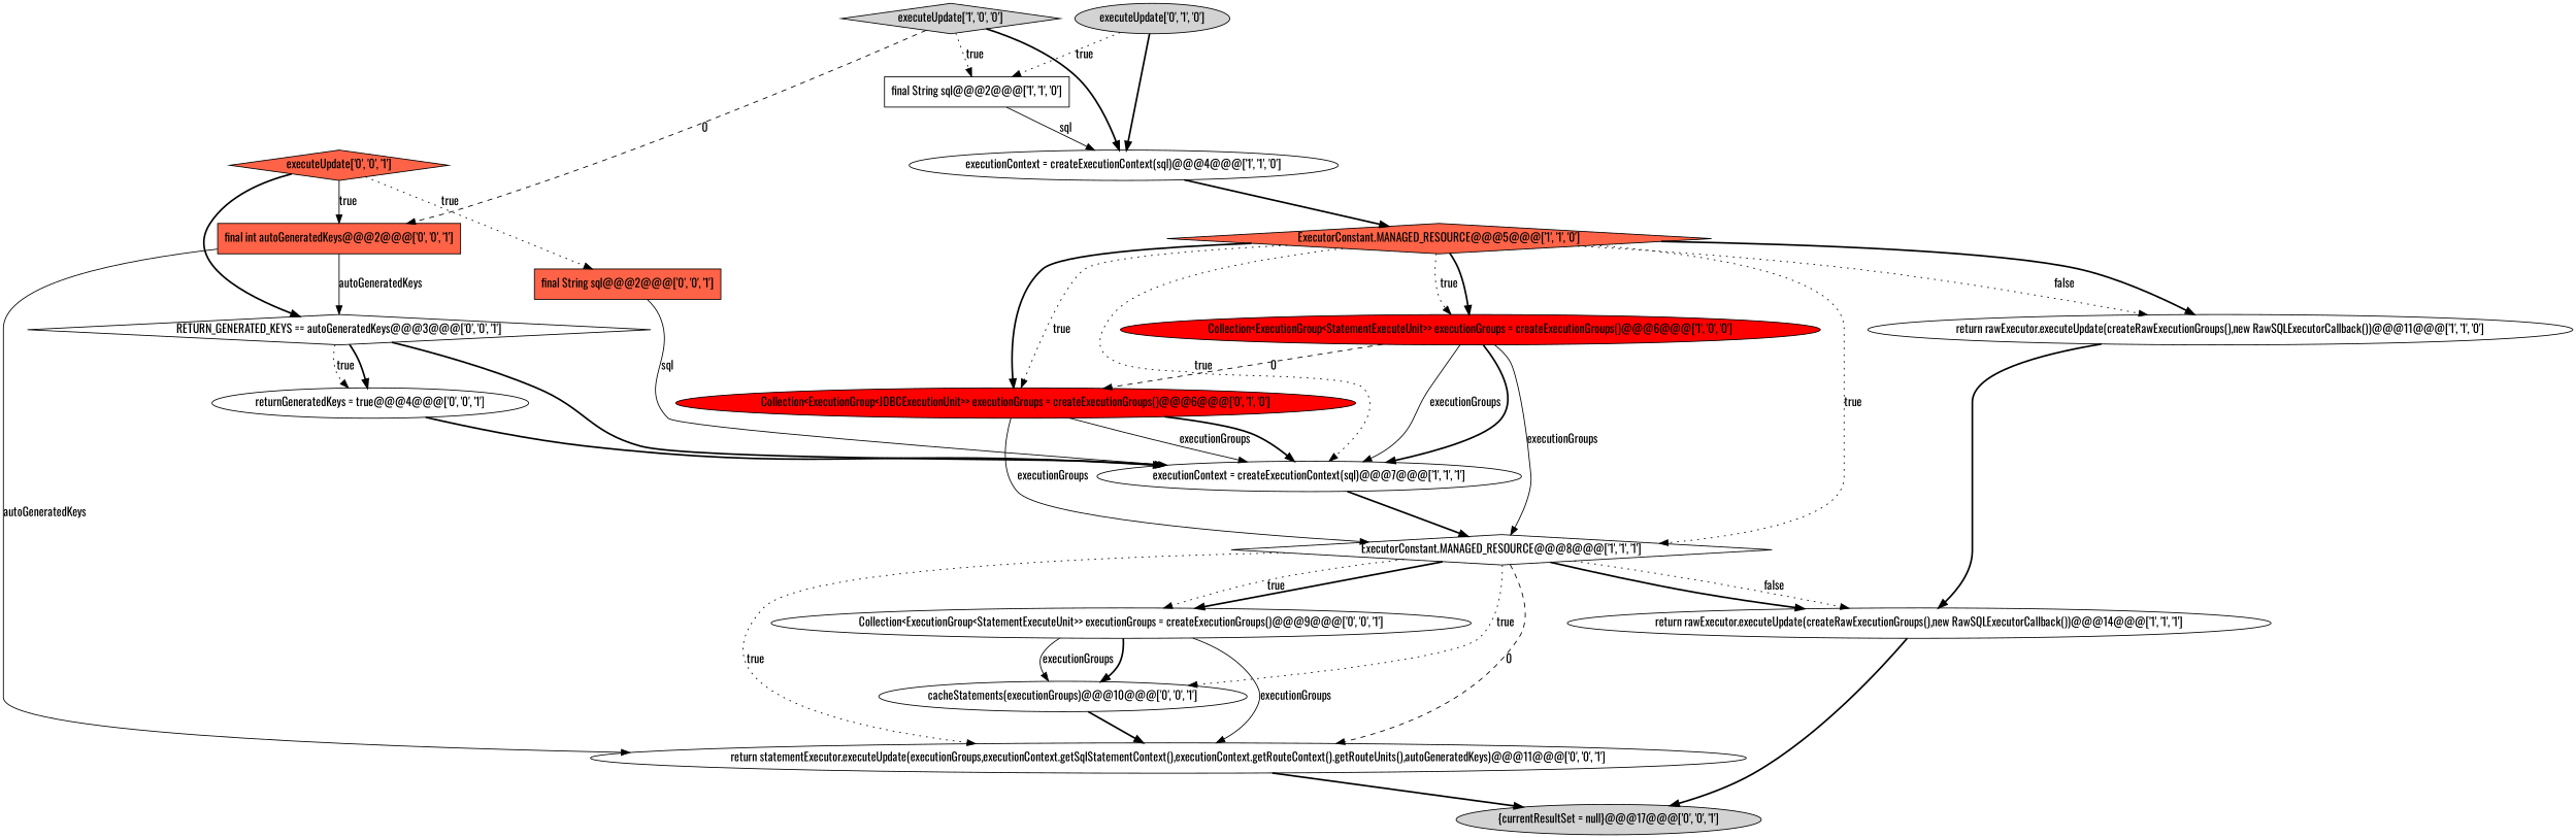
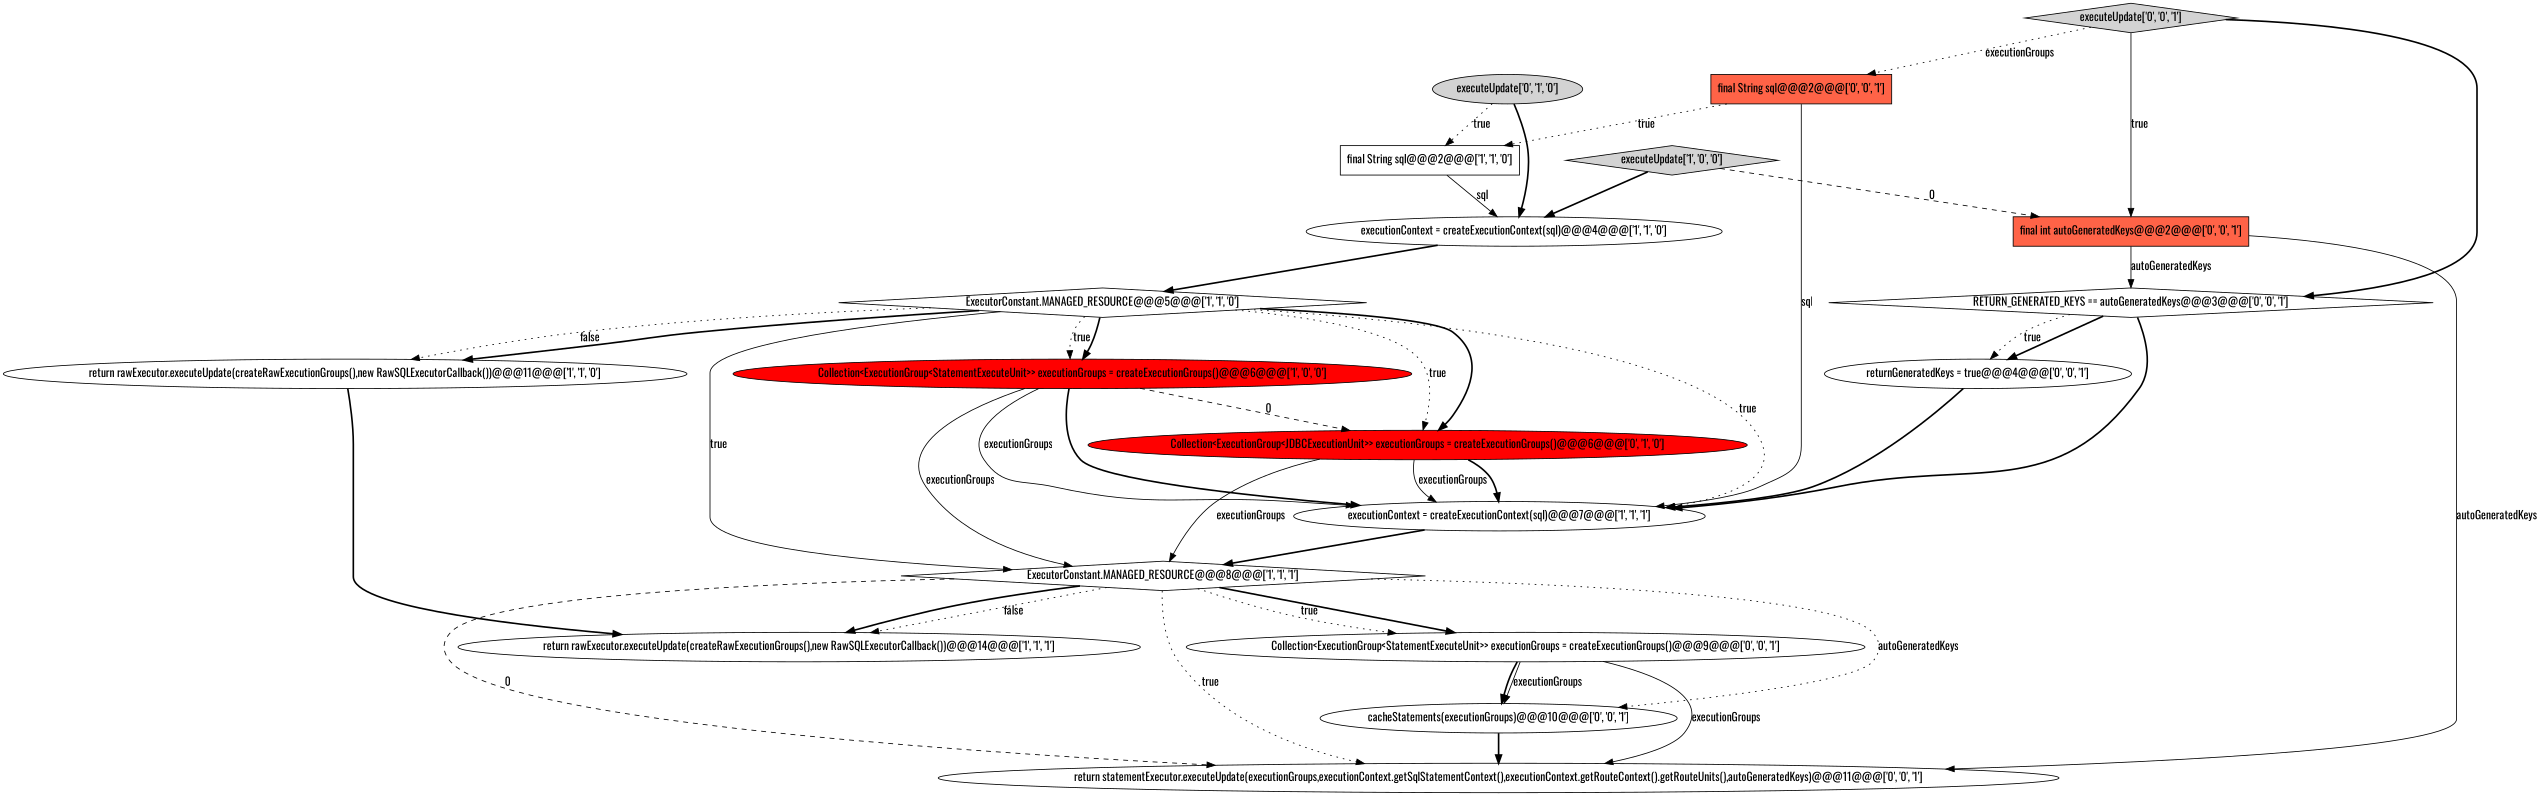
  digraph {
    fontname=Oswald
    node [fillcolor=white fontname=Oswald shape=ellipse style=filled]
    edge [fontname=Oswald style=bold]
-   n1 [fillcolor=tomato label="ExecutorConstant.MANAGED_RESOURCE@@@5@@@['1', '1', '0']" shape=diamond]
+   n1 [label="ExecutorConstant.MANAGED_RESOURCE@@@5@@@['1', '1', '0']" shape=diamond]
    n2 [label="executionContext = createExecutionContext(sql)@@@7@@@['1', '1', '1']"]
    n3 [label="return rawExecutor.executeUpdate(createRawExecutionGroups(),new RawSQLExecutorCallback())@@@11@@@['1', '1', '0']"]
    n4 [fillcolor=red label="Collection<ExecutionGroup<JDBCExecutionUnit>> executionGroups = createExecutionGroups()@@@6@@@['0', '1', '0']"]
    n5 [fillcolor=red label="Collection<ExecutionGroup<StatementExecuteUnit>> executionGroups = createExecutionGroups()@@@6@@@['1', '0', '0']"]
    n6 [label="ExecutorConstant.MANAGED_RESOURCE@@@8@@@['1', '1', '1']" shape=diamond]
    n7 [label="return rawExecutor.executeUpdate(createRawExecutionGroups(),new RawSQLExecutorCallback())@@@14@@@['1', '1', '1']"]
    n8 [label="cacheStatements(executionGroups)@@@10@@@['0', '0', '1']"]
    n9 [label="return statementExecutor.executeUpdate(executionGroups,executionContext.getSqlStatementContext(),executionContext.getRouteContext().getRouteUnits(),autoGeneratedKeys)@@@11@@@['0', '0', '1']"]
    n10 [label="Collection<ExecutionGroup<StatementExecuteUnit>> executionGroups = createExecutionGroups()@@@9@@@['0', '0', '1']"]
    n11 [fillcolor=tomato label="final String sql@@@2@@@['0', '0', '1']" shape=box]
-   n12 [fillcolor=lightgray label="{currentResultSet = null}@@@17@@@['0', '0', '1']"]
    n13 [label="final String sql@@@2@@@['1', '1', '0']" shape=box]
    n14 [label="executionContext = createExecutionContext(sql)@@@4@@@['1', '1', '0']"]
    n15 [fillcolor=tomato label="final int autoGeneratedKeys@@@2@@@['0', '0', '1']" shape=box]
    n16 [label="RETURN_GENERATED_KEYS == autoGeneratedKeys@@@3@@@['0', '0', '1']" shape=diamond]
    n17 [label="returnGeneratedKeys = true@@@4@@@['0', '0', '1']"]
    n18 [fillcolor=lightgray label="executeUpdate['0', '1', '0']"]
    n19 [fillcolor=lightgray label="executeUpdate['1', '0', '0']" shape=diamond]
-   n20 [fillcolor=tomato label="executeUpdate['0', '0', '1']" shape=diamond]
+   n20 [fillcolor=lightgray label="executeUpdate['0', '0', '1']" shape=diamond]
    n1 -> n2 [label=true style=dotted]
    n1 -> n3 [label=false style=dotted]
    n1 -> n3
    n1 -> n4
    n1 -> n4 [label=true style=dotted]
    n1 -> n5 [label=true style=dotted]
    n1 -> n5
-   n1 -> n6 [label=true style=dotted]
+   n1 -> n6 [label=true style=solid]
    n2 -> n6
    n3 -> n7
    n4 -> n2 [label=executionGroups style=solid]
    n4 -> n2
    n4 -> n6 [label=executionGroups style=solid]
    n5 -> n2 [label=executionGroups style=solid]
    n5 -> n2
    n5 -> n4 [label=0 style=dashed]
    n5 -> n6 [label=executionGroups style=solid]
    n6 -> n7 [label=false style=dotted]
    n6 -> n7
-   n6 -> n8 [label=true style=dotted]
+   n6 -> n8 [label=autoGeneratedKeys style=dotted]
    n6 -> n9 [label=0 style=dashed]
    n6 -> n9 [label=true style=dotted]
    n6 -> n10
    n6 -> n10 [label=true style=dotted]
-   n7 -> n12
    n8 -> n9
-   n9 -> n12
    n10 -> n8
    n10 -> n8 [label=executionGroups style=solid]
    n10 -> n9 [label=executionGroups style=solid]
    n11 -> n2 [label=sql style=solid]
    n13 -> n14 [label=sql style=solid]
    n14 -> n1
    n15 -> n9 [label=autoGeneratedKeys style=solid]
    n15 -> n16 [label=autoGeneratedKeys style=solid]
    n16 -> n2
    n16 -> n17
    n16 -> n17 [label=true style=dotted]
    n17 -> n2
    n18 -> n13 [label=true style=dotted]
    n18 -> n14
-   n19 -> n13 [label=true style=dotted]
+   n11 -> n13 [label=true style=dotted]
    n19 -> n14
    n19 -> n15 [label=0 style=dashed]
-   n20 -> n11 [label=true style=dotted]
+   n20 -> n11 [label=executionGroups style=dotted]
    n20 -> n15 [label=true style=solid]
    n20 -> n16
  }
